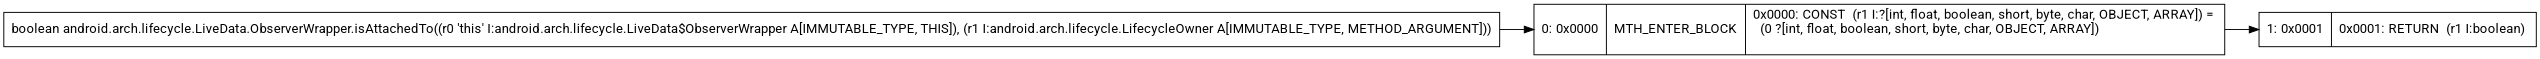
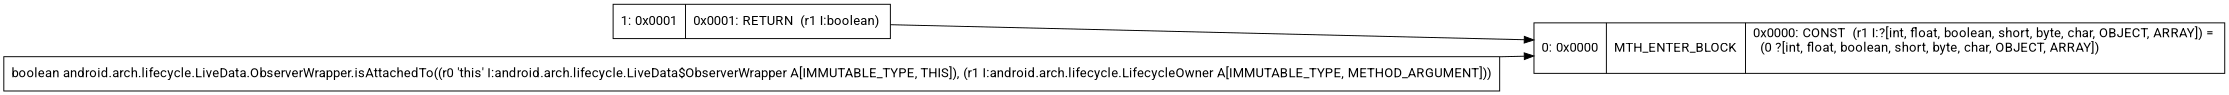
  digraph {
    rankdir=LR
    fontname=Roboto
    node [shape=record fontname=Roboto]
    edge [fontname=Roboto]
    n1 [label="{0\:\ 0x0000|MTH_ENTER_BLOCK\l|0x0000: CONST  (r1 I:?[int, float, boolean, short, byte, char, OBJECT, ARRAY]) = \l  (0 ?[int, float, boolean, short, byte, char, OBJECT, ARRAY])\l \l}"]
    n2 [label="{1\:\ 0x0001|0x0001: RETURN  (r1 I:boolean) \l}"]
    n3 [label="{boolean android.arch.lifecycle.LiveData.ObserverWrapper.isAttachedTo((r0 'this' I:android.arch.lifecycle.LiveData$ObserverWrapper A[IMMUTABLE_TYPE, THIS]), (r1 I:android.arch.lifecycle.LifecycleOwner A[IMMUTABLE_TYPE, METHOD_ARGUMENT])) }"]
-   n1 -> n2
+   n2 -> n1
    n3 -> n1
  }
